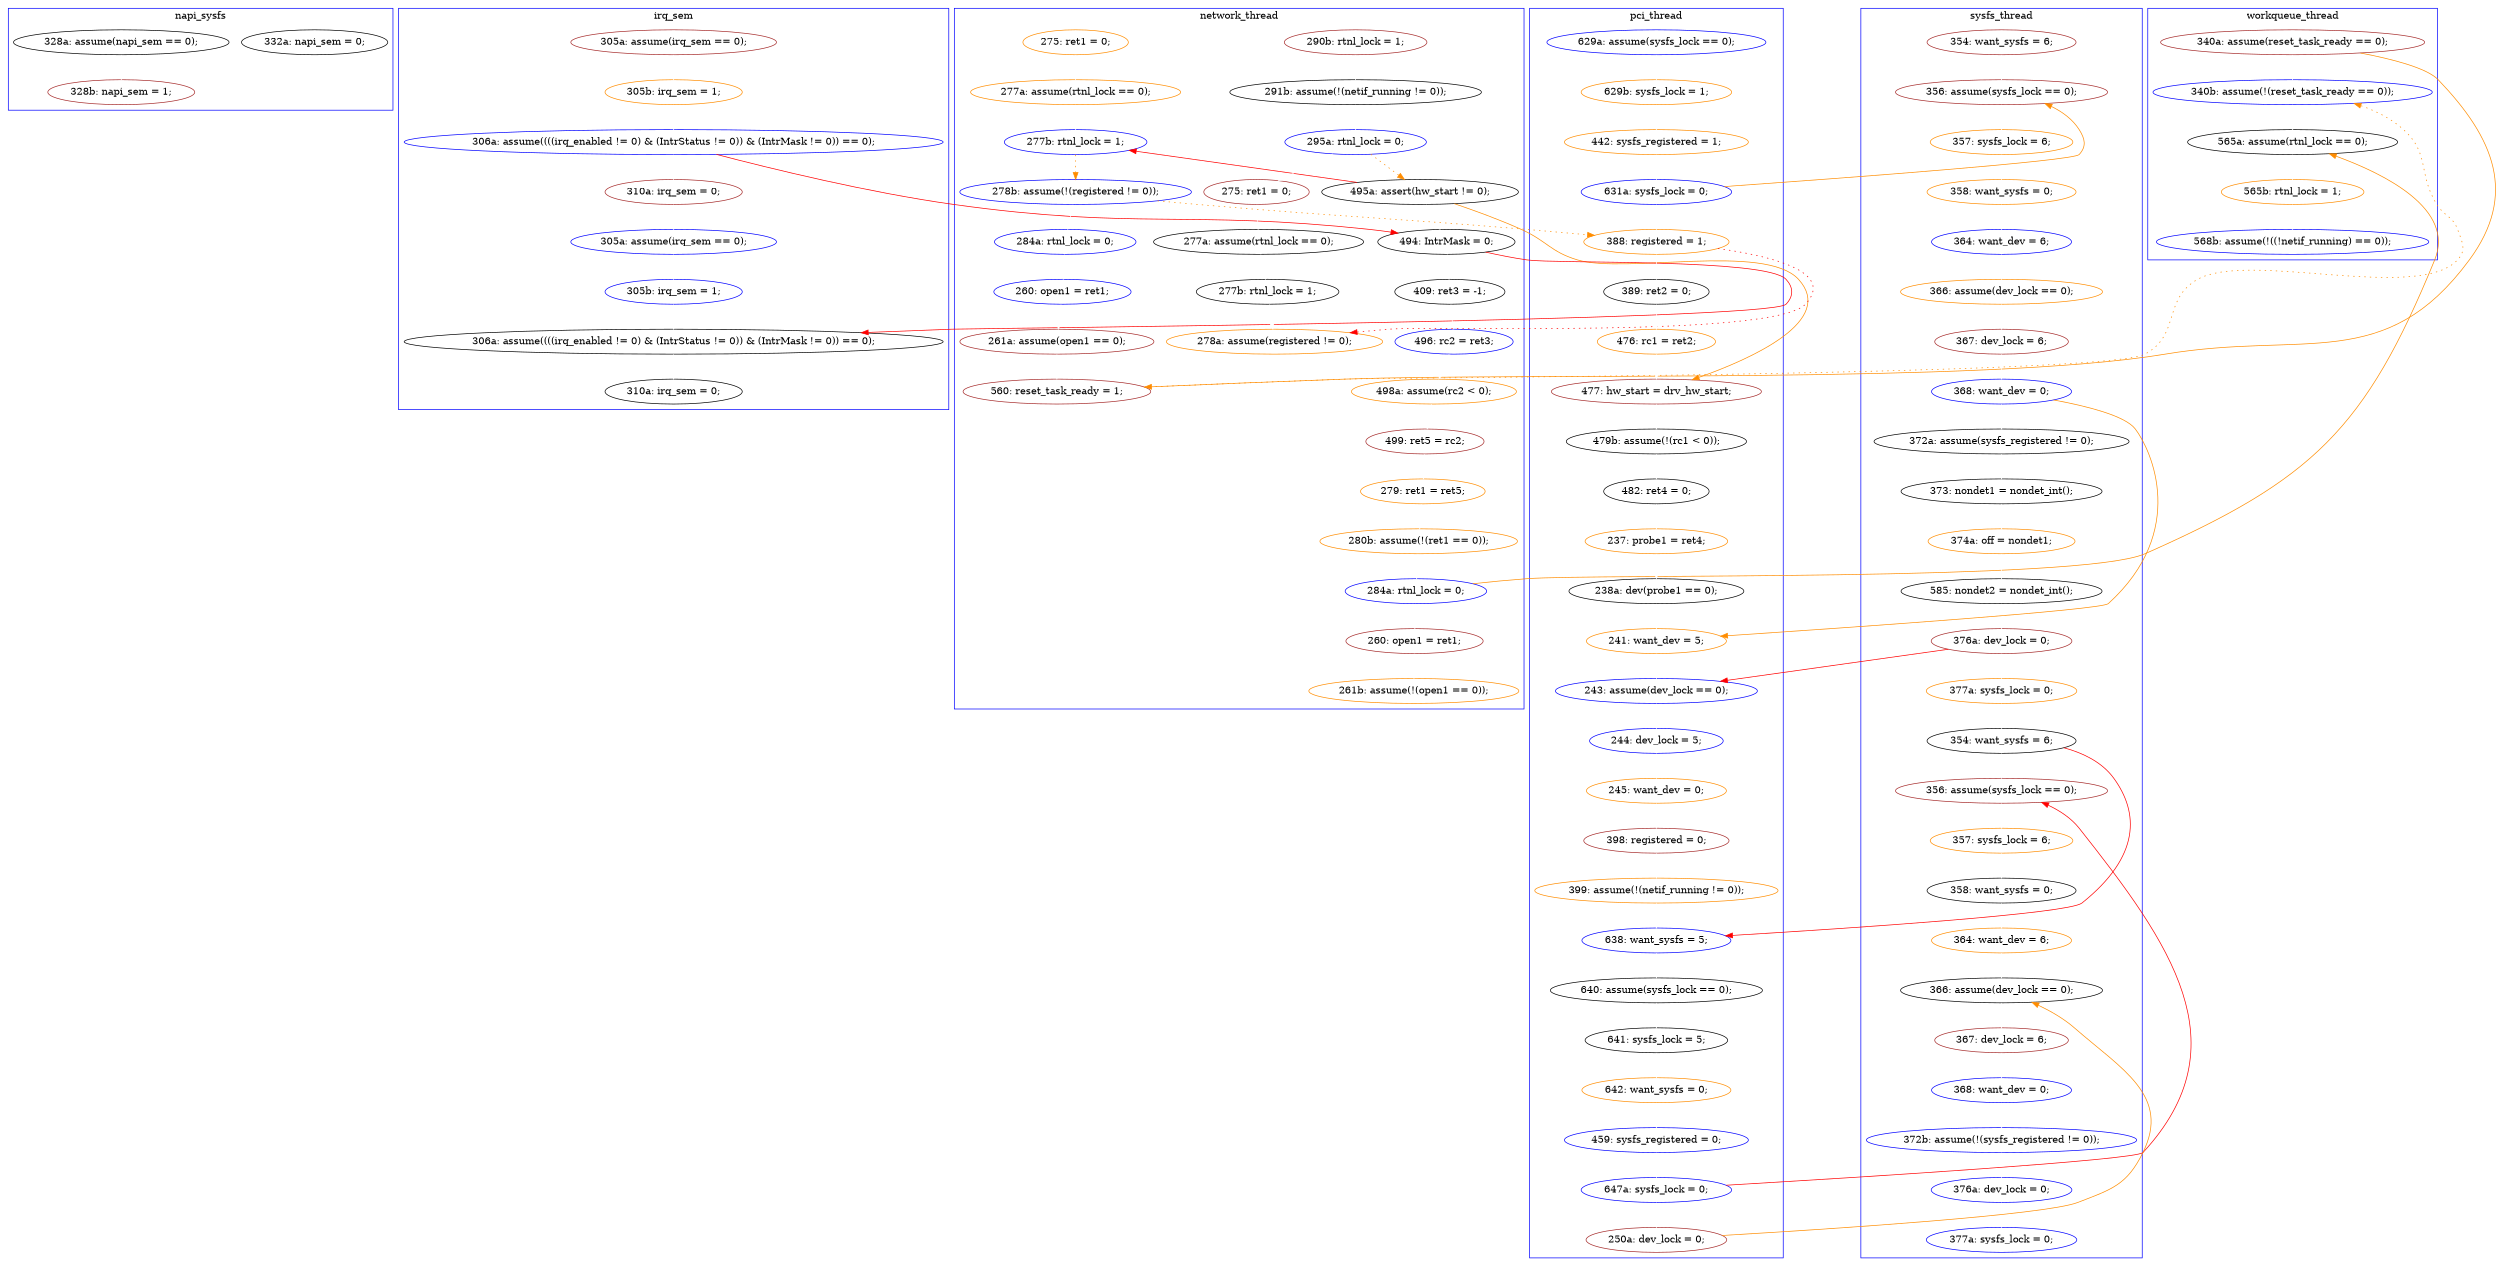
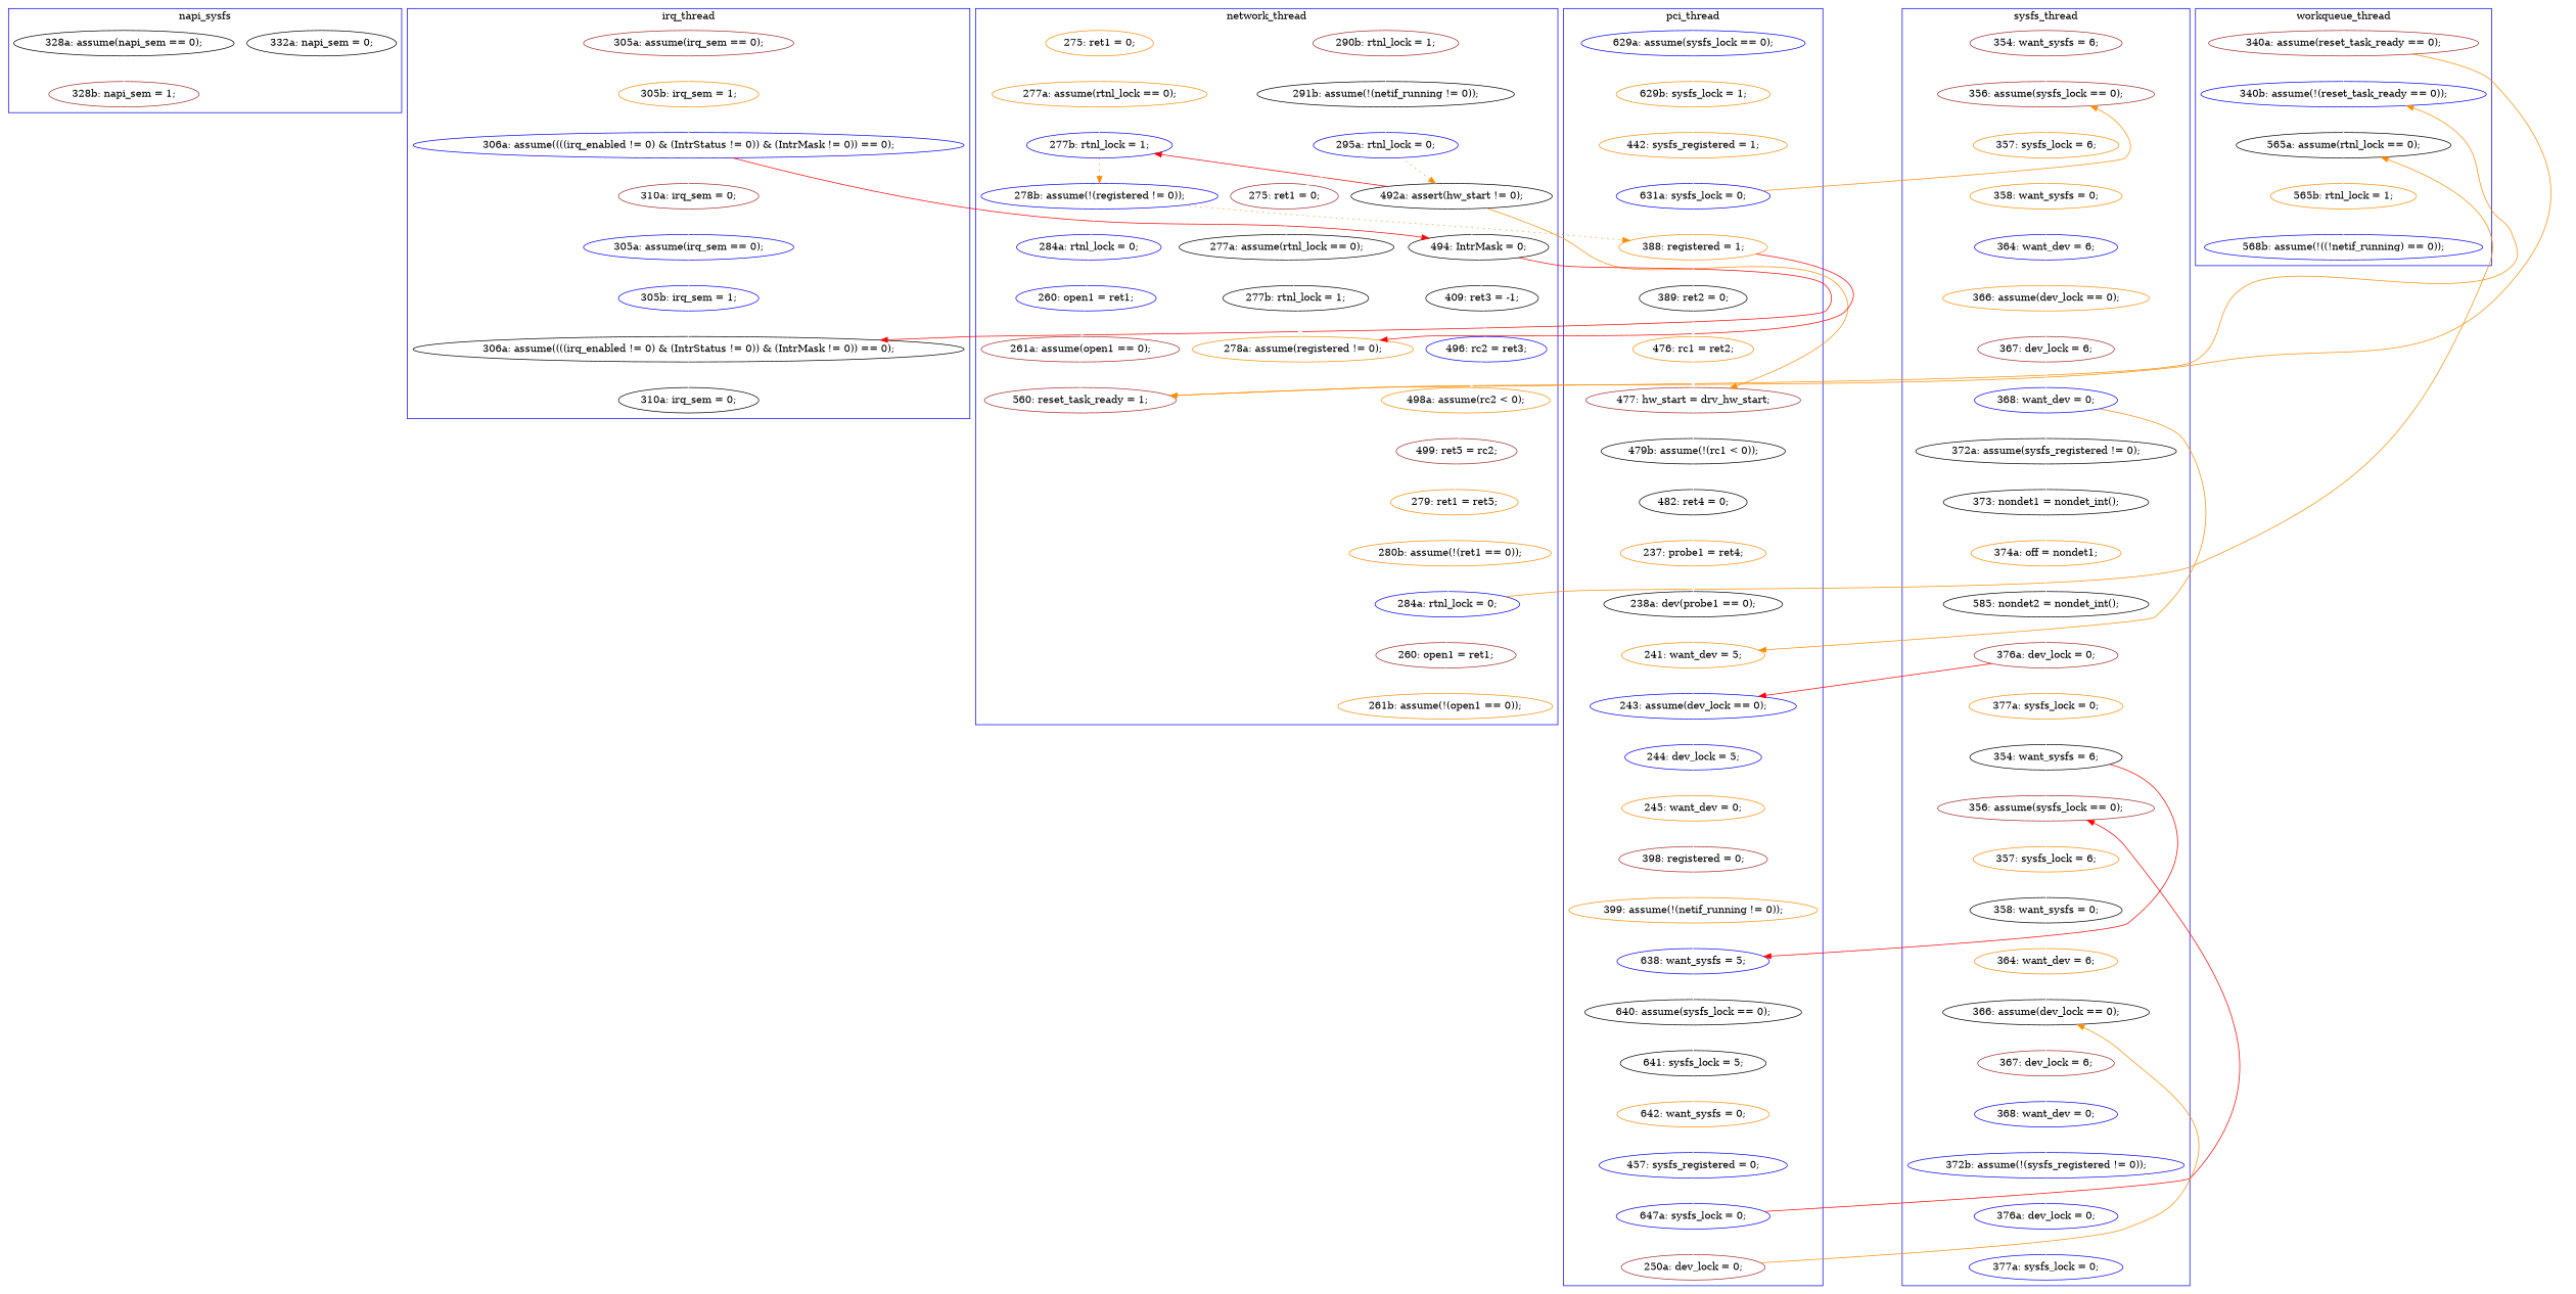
  digraph {
    node [color=blue]
    edge [color=white style=solid]
    n1 [color=black label="332a: napi_sem = 0;"]
    n2 [color=black label="328a: assume(napi_sem == 0);"]
    n3 [color=brown label="328b: napi_sem = 1;"]
    n4 [label="568b: assume(!((!netif_running) == 0));"]
    n5 [color=black label="565a: assume(rtnl_lock == 0);"]
    n6 [color=brown label="340a: assume(reset_task_ready == 0);"]
    n7 [label="340b: assume(!(reset_task_ready == 0));"]
    n8 [color=darkorange label="565b: rtnl_lock = 1;"]
    n9 [label="305b: irq_sem = 1;"]
    n10 [color=black label="306a: assume((((irq_enabled != 0) & (IntrStatus != 0)) & (IntrMask != 0)) == 0);"]
    n11 [label="306a: assume((((irq_enabled != 0) & (IntrStatus != 0)) & (IntrMask != 0)) == 0);"]
    n12 [color=brown label="310a: irq_sem = 0;"]
    n13 [color=black label="310a: irq_sem = 0;"]
    n14 [color=darkorange label="305b: irq_sem = 1;"]
    n15 [label="305a: assume(irq_sem == 0);"]
    n16 [color=brown label="305a: assume(irq_sem == 0);"]
-   n17 [color=black label="495a: assert(hw_start != 0);"]
+   n17 [color=black label="492a: assert(hw_start != 0);"]
    n18 [color=black label="494: IntrMask = 0;"]
    n19 [label="260: open1 = ret1;"]
    n20 [color=brown label="261a: assume(open1 == 0);"]
    n21 [color=brown label="290b: rtnl_lock = 1;"]
    n22 [color=black label="291b: assume(!(netif_running != 0));"]
    n23 [color=darkorange label="278a: assume(registered != 0);"]
    n24 [color=brown label="275: ret1 = 0;"]
    n25 [color=black label="277a: assume(rtnl_lock == 0);"]
    n26 [color=brown label="560: reset_task_ready = 1;"]
    n27 [color=darkorange label="280b: assume(!(ret1 == 0));"]
    n28 [label="284a: rtnl_lock = 0;"]
    n29 [label="277b: rtnl_lock = 1;"]
    n30 [color=black label="277b: rtnl_lock = 1;"]
    n31 [label="278b: assume(!(registered != 0));"]
    n32 [color=black label="409: ret3 = -1;"]
    n33 [label="496: rc2 = ret3;"]
    n34 [label="284a: rtnl_lock = 0;"]
    n35 [color=darkorange label="498a: assume(rc2 < 0);"]
    n36 [color=brown label="499: ret5 = rc2;"]
    n37 [color=darkorange label="277a: assume(rtnl_lock == 0);"]
    n38 [color=brown label="260: open1 = ret1;"]
    n39 [color=darkorange label="261b: assume(!(open1 == 0));"]
    n40 [label="295a: rtnl_lock = 0;"]
    n41 [color=darkorange label="275: ret1 = 0;"]
    n42 [color=darkorange label="279: ret1 = ret5;"]
    n43 [color=brown label="367: dev_lock = 6;"]
    n44 [label="368: want_dev = 0;"]
    n45 [color=brown label="356: assume(sysfs_lock == 0);"]
    n46 [color=black label="358: want_sysfs = 0;"]
    n47 [color=darkorange label="364: want_dev = 6;"]
    n48 [color=darkorange label="366: assume(dev_lock == 0);"]
    n49 [color=brown label="367: dev_lock = 6;"]
    n50 [color=brown label="376a: dev_lock = 0;"]
    n51 [color=black label="373: nondet1 = nondet_int();"]
    n52 [color=darkorange label="374a: off = nondet1;"]
    n53 [color=darkorange label="358: want_sysfs = 0;"]
    n54 [label="364: want_dev = 6;"]
    n55 [color=darkorange label="357: sysfs_lock = 6;"]
    n56 [color=black label="585: nondet2 = nondet_int();"]
    n57 [color=darkorange label="357: sysfs_lock = 6;"]
    n58 [label="372b: assume(!(sysfs_registered != 0));"]
    n59 [color=black label="354: want_sysfs = 6;"]
    n60 [color=brown label="356: assume(sysfs_lock == 0);"]
    n61 [label="368: want_dev = 0;"]
    n62 [color=brown label="354: want_sysfs = 6;"]
    n63 [color=black label="372a: assume(sysfs_registered != 0);"]
    n64 [label="376a: dev_lock = 0;"]
    n65 [color=black label="366: assume(dev_lock == 0);"]
    n66 [color=darkorange label="377a: sysfs_lock = 0;"]
    n67 [label="377a: sysfs_lock = 0;"]
    n68 [label="631a: sysfs_lock = 0;"]
-   n69 [label="459: sysfs_registered = 0;"]
+   n69 [label="457: sysfs_registered = 0;"]
    n70 [label="647a: sysfs_lock = 0;"]
    n71 [color=darkorange label="241: want_dev = 5;"]
    n72 [label="243: assume(dev_lock == 0);"]
    n73 [color=black label="479b: assume(!(rc1 < 0));"]
    n74 [color=black label="482: ret4 = 0;"]
    n75 [color=darkorange label="476: rc1 = ret2;"]
    n76 [color=brown label="477: hw_start = drv_hw_start;"]
    n77 [color=black label="238a: dev(probe1 == 0);"]
    n78 [color=darkorange label="629b: sysfs_lock = 1;"]
    n79 [color=darkorange label="442: sysfs_registered = 1;"]
    n80 [color=darkorange label="642: want_sysfs = 0;"]
    n81 [color=darkorange label="388: registered = 1;"]
    n82 [color=black label="389: ret2 = 0;"]
    n83 [color=darkorange label="237: probe1 = ret4;"]
    n84 [color=darkorange label="245: want_dev = 0;"]
    n85 [color=brown label="398: registered = 0;"]
    n86 [label="244: dev_lock = 5;"]
    n87 [color=darkorange label="399: assume(!(netif_running != 0));"]
    n88 [label="638: want_sysfs = 5;"]
    n89 [color=black label="641: sysfs_lock = 5;"]
    n90 [color=black label="640: assume(sysfs_lock == 0);"]
    n91 [color=brown label="250a: dev_lock = 0;"]
    n92 [label="629a: assume(sysfs_lock == 0);"]
    subgraph cluster_1 {
      color=blue
      label=napi_sysfs
      n1
      n2
      n3
    }
    subgraph cluster_2 {
      color=blue
      label=workqueue_thread
      n4
      n5
      n6
      n7
      n8
    }
    subgraph cluster_3 {
      color=blue
-     label=irq_sem
+     label=irq_thread
      n9
      n10
      n11
      n12
      n13
      n14
      n15
      n16
    }
    subgraph cluster_4 {
      color=blue
      label=network_thread
      n17
      n18
      n19
      n20
      n21
      n22
      n23
      n24
      n25
      n26
      n27
      n28
      n29
      n30
      n31
      n32
      n33
      n34
      n35
      n36
      n37
      n38
      n39
      n40
      n41
      n42
    }
    subgraph cluster_5 {
      color=blue
      label=sysfs_thread
      n43
      n44
      n45
      n46
      n47
      n48
      n49
      n50
      n51
      n52
      n53
      n54
      n55
      n56
      n57
      n58
      n59
      n60
      n61
      n62
      n63
      n64
      n65
      n66
      n67
    }
    subgraph cluster_6 {
      color=blue
      label=pci_thread
      n68
      n69
      n70
      n71
      n72
      n73
      n74
      n75
      n76
      n77
      n78
      n79
      n80
      n81
      n82
      n83
      n84
      n85
      n86
      n87
      n88
      n89
      n90
      n91
      n92
    }
    n2 -> n3
    n5 -> n8
    n6 -> n7
    n6 -> n26 [color=darkorange constraint=false]
    n7 -> n5
    n8 -> n4
    n9 -> n10
    n10 -> n13
    n11 -> n12
    n11 -> n18 [color=red constraint=false]
    n12 -> n15
    n14 -> n11
    n15 -> n9
    n16 -> n14
    n17 -> n18
    n17 -> n29 [color=red constraint=false]
    n17 -> n76 [color=darkorange constraint=false]
    n18 -> n10 [color=red constraint=false]
    n18 -> n32
    n19 -> n20
    n20 -> n26
    n21 -> n22
    n22 -> n40
    n24 -> n25
    n25 -> n30
-   n26 -> n7 [color=darkorange constraint=false style=dotted]
+   n26 -> n7 [color=darkorange constraint=false]
    n27 -> n28
    n28 -> n5 [color=darkorange constraint=false]
    n28 -> n38
    n29 -> n31 [color=darkorange style=dotted]
    n30 -> n23
    n31 -> n34
    n31 -> n81 [color=darkorange constraint=false style=dotted]
    n32 -> n33
    n33 -> n35
    n34 -> n19
    n35 -> n36
    n36 -> n42
    n37 -> n29
    n38 -> n39
    n40 -> n17 [color=darkorange style=dotted]
    n40 -> n24
    n41 -> n37
    n42 -> n27
    n43 -> n44
    n44 -> n58
    n45 -> n57
    n46 -> n47
    n47 -> n65
    n48 -> n49
    n49 -> n61
    n50 -> n66
    n50 -> n72 [color=red constraint=false]
    n51 -> n52
    n52 -> n56
    n53 -> n54
    n54 -> n48
    n55 -> n46
    n56 -> n50
    n57 -> n53
    n58 -> n64
    n59 -> n60
    n59 -> n88 [color=red constraint=false]
    n60 -> n55
    n61 -> n63
    n61 -> n71 [color=darkorange constraint=false]
    n62 -> n45
    n63 -> n51
    n64 -> n67
    n65 -> n43
    n66 -> n59
    n68 -> n45 [color=darkorange constraint=false]
    n68 -> n81
    n69 -> n70
    n70 -> n60 [color=red constraint=false]
    n70 -> n91
    n71 -> n72
    n72 -> n86
    n73 -> n74
    n74 -> n83
    n75 -> n76
    n76 -> n73
    n77 -> n71
    n78 -> n79
    n79 -> n68
    n80 -> n69
-   n81 -> n23 [color=red constraint=false style=dotted]
+   n81 -> n23 [color=red constraint=false]
    n81 -> n82
    n82 -> n75
    n83 -> n77
    n84 -> n85
    n85 -> n87
    n86 -> n84
    n87 -> n88
    n88 -> n90
    n89 -> n80
    n90 -> n89
    n91 -> n65 [color=darkorange constraint=false]
    n92 -> n78
  }
